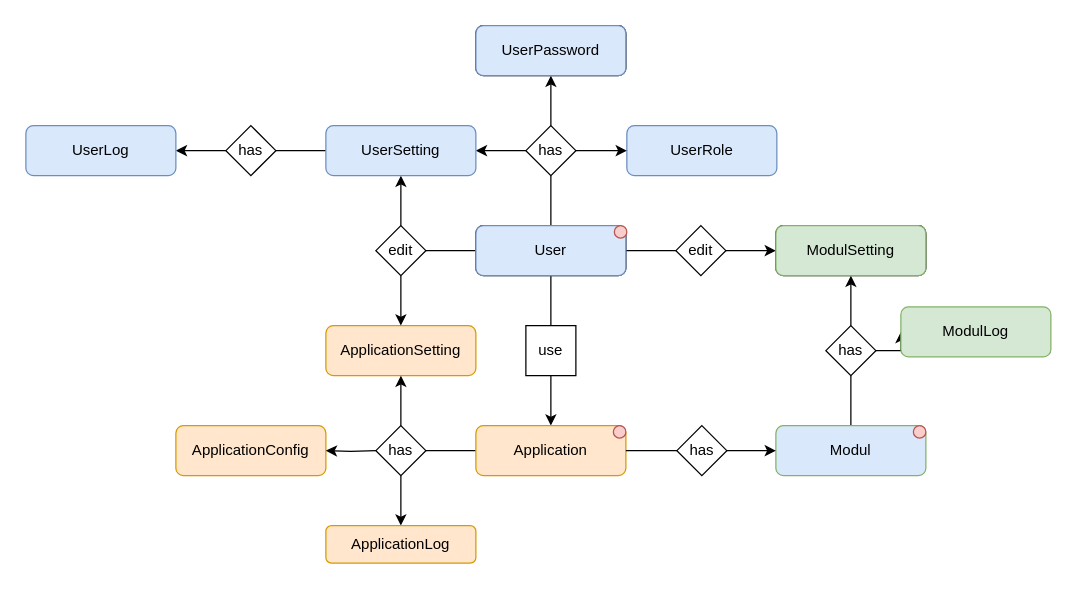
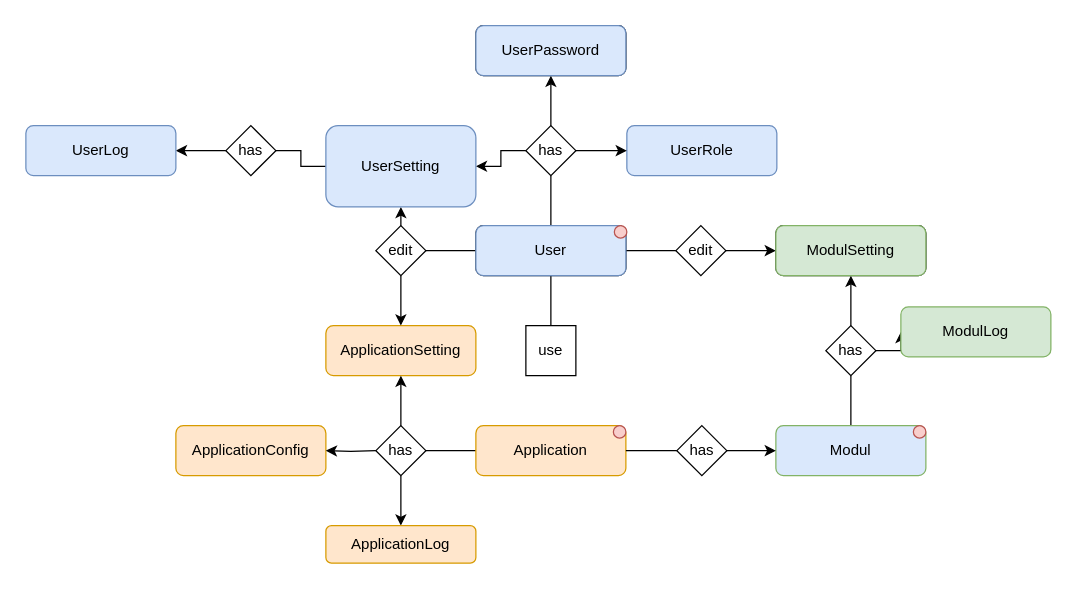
  <mxCell id="0" />
  <mxCell id="1" parent="0" />
  <mxCell id="2" style="edgeStyle=orthogonalEdgeStyle;rounded=0;orthogonalLoop=1;jettySize=auto;html=1;exitX=1;exitY=0.5;exitDx=0;exitDy=0;entryX=0;entryY=0.5;entryDx=0;entryDy=0;strokeColor=none;endArrow=none;endFill=0;" parent="1" source="4" target="17" edge="1"><mxGeometry relative="1" as="geometry" /></mxCell>
  <mxCell id="3" style="edgeStyle=orthogonalEdgeStyle;rounded=0;orthogonalLoop=1;jettySize=auto;html=1;exitX=0.5;exitY=0;exitDx=0;exitDy=0;entryX=0.5;entryY=1;entryDx=0;entryDy=0;endArrow=none;endFill=0;" parent="1" source="4" target="17" edge="1"><mxGeometry relative="1" as="geometry" /></mxCell>
  <mxCell id="4" value="Modul" style="rounded=1;whiteSpace=wrap;html=1;fillColor=#dae8fc;strokeColor=#82b366;" parent="1" vertex="1"><mxGeometry x="620" y="340" width="120" height="40" as="geometry" /></mxCell>
  <mxCell id="5" style="edgeStyle=orthogonalEdgeStyle;rounded=0;orthogonalLoop=1;jettySize=auto;html=1;exitX=1;exitY=0.5;exitDx=0;exitDy=0;entryX=0;entryY=0.5;entryDx=0;entryDy=0;endArrow=none;endFill=0;" parent="1" source="9" target="19" edge="1"><mxGeometry relative="1" as="geometry" /></mxCell>
  <mxCell id="6" style="edgeStyle=orthogonalEdgeStyle;rounded=0;orthogonalLoop=1;jettySize=auto;html=1;exitX=0.5;exitY=0;exitDx=0;exitDy=0;entryX=0.5;entryY=1;entryDx=0;entryDy=0;endArrow=none;endFill=0;" parent="1" source="9" target="23" edge="1"><mxGeometry relative="1" as="geometry" /></mxCell>
  <mxCell id="7" style="edgeStyle=orthogonalEdgeStyle;rounded=0;orthogonalLoop=1;jettySize=auto;html=1;exitX=0.5;exitY=1;exitDx=0;exitDy=0;entryX=0.5;entryY=0;entryDx=0;entryDy=0;endArrow=none;endFill=0;" parent="1" source="9" target="25" edge="1"><mxGeometry relative="1" as="geometry"><mxPoint x="440" y="260" as="sourcePoint" /></mxGeometry></mxCell>
  <mxCell id="8" style="edgeStyle=orthogonalEdgeStyle;rounded=0;orthogonalLoop=1;jettySize=auto;html=1;exitX=0;exitY=0.5;exitDx=0;exitDy=0;entryX=1;entryY=0.5;entryDx=0;entryDy=0;endArrow=none;endFill=0;" parent="1" source="9" target="37" edge="1"><mxGeometry relative="1" as="geometry" /></mxCell>
  <mxCell id="9" value="User" style="rounded=1;whiteSpace=wrap;html=1;" parent="1" vertex="1"><mxGeometry x="380" y="180" width="120" height="40" as="geometry" /></mxCell>
  <mxCell id="10" value="UserRole" style="rounded=1;whiteSpace=wrap;html=1;fillColor=#dae8fc;strokeColor=#6c8ebf;" parent="1" vertex="1"><mxGeometry x="500.78" y="100" width="120" height="40" as="geometry" /></mxCell>
  <mxCell id="11" value="ApplicationSetting" style="rounded=1;whiteSpace=wrap;html=1;fillColor=#ffe6cc;strokeColor=#d79b00;" parent="1" vertex="1"><mxGeometry x="260" y="260" width="120" height="40" as="geometry" /></mxCell>
  <mxCell id="12" value="ModulSetting" style="rounded=1;whiteSpace=wrap;html=1;" parent="1" vertex="1"><mxGeometry x="620" y="180" width="120" height="40" as="geometry" /></mxCell>
  <mxCell id="13" value="ApplicationConfig" style="rounded=1;whiteSpace=wrap;html=1;fillColor=#ffe6cc;strokeColor=#d79b00;" parent="1" vertex="1"><mxGeometry x="140" y="340" width="120" height="40" as="geometry" /></mxCell>
  <mxCell id="14" value="UserPassword" style="rounded=1;whiteSpace=wrap;html=1;" parent="1" vertex="1"><mxGeometry x="380" y="20" width="120" height="40" as="geometry" /></mxCell>
  <mxCell id="15" style="edgeStyle=orthogonalEdgeStyle;rounded=0;orthogonalLoop=1;jettySize=auto;html=1;exitX=0.5;exitY=0;exitDx=0;exitDy=0;entryX=0.5;entryY=1;entryDx=0;entryDy=0;endArrow=classic;endFill=1;" parent="1" source="17" target="12" edge="1"><mxGeometry relative="1" as="geometry" /></mxCell>
  <mxCell id="16" style="edgeStyle=orthogonalEdgeStyle;rounded=0;orthogonalLoop=1;jettySize=auto;html=1;exitX=1;exitY=0.5;exitDx=0;exitDy=0;entryX=0;entryY=0.5;entryDx=0;entryDy=0;endArrow=classic;endFill=1;" parent="1" source="17" target="39" edge="1"><mxGeometry relative="1" as="geometry" /></mxCell>
  <mxCell id="17" value="has" style="rhombus;whiteSpace=wrap;html=1;" parent="1" vertex="1"><mxGeometry x="660" y="260" width="40" height="40" as="geometry" /></mxCell>
  <mxCell id="18" style="edgeStyle=orthogonalEdgeStyle;rounded=0;orthogonalLoop=1;jettySize=auto;html=1;exitX=1;exitY=0.5;exitDx=0;exitDy=0;entryX=0;entryY=0.5;entryDx=0;entryDy=0;endArrow=classic;endFill=1;" parent="1" source="19" target="12" edge="1"><mxGeometry relative="1" as="geometry" /></mxCell>
  <mxCell id="19" value="edit" style="rhombus;whiteSpace=wrap;html=1;" parent="1" vertex="1"><mxGeometry x="540" y="180" width="40" height="40" as="geometry" /></mxCell>
  <mxCell id="20" style="edgeStyle=orthogonalEdgeStyle;rounded=0;orthogonalLoop=1;jettySize=auto;html=1;exitX=0.5;exitY=0;exitDx=0;exitDy=0;entryX=0.5;entryY=1;entryDx=0;entryDy=0;endArrow=classic;endFill=1;" parent="1" source="23" target="14" edge="1"><mxGeometry relative="1" as="geometry" /></mxCell>
  <mxCell id="21" style="edgeStyle=orthogonalEdgeStyle;rounded=0;orthogonalLoop=1;jettySize=auto;html=1;exitX=1;exitY=0.5;exitDx=0;exitDy=0;entryX=0;entryY=0.5;entryDx=0;entryDy=0;endArrow=classic;endFill=1;" parent="1" source="23" target="10" edge="1"><mxGeometry relative="1" as="geometry" /></mxCell>
  <mxCell id="22" style="edgeStyle=orthogonalEdgeStyle;rounded=0;orthogonalLoop=1;jettySize=auto;html=1;exitX=0;exitY=0.5;exitDx=0;exitDy=0;entryX=1;entryY=0.5;entryDx=0;entryDy=0;" parent="1" source="23" target="47" edge="1"><mxGeometry relative="1" as="geometry" /></mxCell>
  <mxCell id="23" value="has" style="rhombus;whiteSpace=wrap;html=1;" parent="1" vertex="1"><mxGeometry x="420" y="100" width="40" height="40" as="geometry" /></mxCell>
- <mxCell id="24" style="edgeStyle=orthogonalEdgeStyle;rounded=0;orthogonalLoop=1;jettySize=auto;html=1;exitX=0.5;exitY=1;exitDx=0;exitDy=0;entryX=0.5;entryY=0;entryDx=0;entryDy=0;endArrow=classic;endFill=1;" parent="1" source="25" target="27" edge="1"><mxGeometry relative="1" as="geometry" /></mxCell>
  <mxCell id="25" value="use" style="whiteSpace=wrap;html=1;rounded=0;" parent="1" vertex="1"><mxGeometry x="420" y="260" width="40" height="40" as="geometry" /></mxCell>
  <mxCell id="26" style="edgeStyle=orthogonalEdgeStyle;rounded=0;orthogonalLoop=1;jettySize=auto;html=1;exitX=0;exitY=0.5;exitDx=0;exitDy=0;entryX=1;entryY=0.5;entryDx=0;entryDy=0;endArrow=none;endFill=0;" parent="1" source="27" target="29" edge="1"><mxGeometry relative="1" as="geometry" /></mxCell>
  <mxCell id="27" value="Application" style="rounded=1;whiteSpace=wrap;html=1;fillColor=#ffe6cc;strokeColor=#d79b00;" parent="1" vertex="1"><mxGeometry x="380" y="340" width="120" height="40" as="geometry" /></mxCell>
  <mxCell id="28" style="edgeStyle=orthogonalEdgeStyle;rounded=0;orthogonalLoop=1;jettySize=auto;html=1;exitX=0.5;exitY=0;exitDx=0;exitDy=0;entryX=0.5;entryY=1;entryDx=0;entryDy=0;endArrow=classic;endFill=1;" parent="1" source="29" target="11" edge="1"><mxGeometry relative="1" as="geometry"><Array as="points"><mxPoint x="320" y="320" /><mxPoint x="320" y="320" /></Array></mxGeometry></mxCell>
  <mxCell id="29" value="has" style="rhombus;whiteSpace=wrap;html=1;" parent="1" vertex="1"><mxGeometry x="300" y="340" width="40" height="40" as="geometry" /></mxCell>
  <mxCell id="30" style="edgeStyle=orthogonalEdgeStyle;rounded=0;orthogonalLoop=1;jettySize=auto;html=1;entryX=1;entryY=0.5;entryDx=0;entryDy=0;endArrow=classic;endFill=1;" parent="1" target="13" edge="1"><mxGeometry relative="1" as="geometry"><mxPoint x="300" y="360" as="sourcePoint" /></mxGeometry></mxCell>
  <mxCell id="31" style="edgeStyle=orthogonalEdgeStyle;rounded=0;orthogonalLoop=1;jettySize=auto;html=1;exitX=0.5;exitY=1;exitDx=0;exitDy=0;entryX=0.5;entryY=0;entryDx=0;entryDy=0;endArrow=classic;endFill=1;" parent="1" source="29" target="38" edge="1"><mxGeometry relative="1" as="geometry" /></mxCell>
  <mxCell id="32" style="edgeStyle=orthogonalEdgeStyle;rounded=0;orthogonalLoop=1;jettySize=auto;html=1;exitX=1;exitY=0.5;exitDx=0;exitDy=0;entryX=0;entryY=0.5;entryDx=0;entryDy=0;endArrow=none;endFill=0;" parent="1" source="27" target="34" edge="1"><mxGeometry relative="1" as="geometry"><mxPoint x="500.78" y="360" as="sourcePoint" /></mxGeometry></mxCell>
  <mxCell id="33" style="edgeStyle=orthogonalEdgeStyle;rounded=0;orthogonalLoop=1;jettySize=auto;html=1;exitX=1;exitY=0.5;exitDx=0;exitDy=0;entryX=0;entryY=0.5;entryDx=0;entryDy=0;endArrow=classic;endFill=1;" parent="1" source="34" target="4" edge="1"><mxGeometry relative="1" as="geometry"><mxPoint x="619.22" y="360.44" as="targetPoint" /></mxGeometry></mxCell>
  <mxCell id="34" value="has" style="rhombus;whiteSpace=wrap;html=1;" parent="1" vertex="1"><mxGeometry x="540.78" y="340" width="40" height="40" as="geometry" /></mxCell>
  <mxCell id="35" style="edgeStyle=orthogonalEdgeStyle;rounded=0;orthogonalLoop=1;jettySize=auto;html=1;exitX=0.5;exitY=1;exitDx=0;exitDy=0;entryX=0.5;entryY=0;entryDx=0;entryDy=0;endArrow=classic;endFill=1;" parent="1" source="37" target="11" edge="1"><mxGeometry relative="1" as="geometry" /></mxCell>
  <mxCell id="36" value="" style="edgeStyle=orthogonalEdgeStyle;rounded=0;orthogonalLoop=1;jettySize=auto;html=1;exitX=0.5;exitY=0;exitDx=0;exitDy=0;entryX=0.5;entryY=1;entryDx=0;entryDy=0;" parent="1" source="37" target="47" edge="1"><mxGeometry relative="1" as="geometry" /></mxCell>
  <mxCell id="37" value="edit" style="rhombus;whiteSpace=wrap;html=1;" parent="1" vertex="1"><mxGeometry x="300" y="180" width="40" height="40" as="geometry" /></mxCell>
  <mxCell id="38" value="ApplicationLog" style="rounded=1;whiteSpace=wrap;html=1;fillColor=#ffe6cc;strokeColor=#d79b00;" parent="1" vertex="1"><mxGeometry x="260" y="420" width="120" height="30" as="geometry" /></mxCell>
  <mxCell id="39" value="ModulLog" style="rounded=1;whiteSpace=wrap;html=1;fillColor=#d5e8d4;strokeColor=#82b366;" parent="1" vertex="1"><mxGeometry x="720" y="245" width="120" height="40" as="geometry" /></mxCell>
  <mxCell id="40" value="UserPassword" style="rounded=1;whiteSpace=wrap;html=1;fillColor=#dae8fc;strokeColor=#6c8ebf;" parent="1" vertex="1"><mxGeometry x="380" y="20" width="120" height="40" as="geometry" /></mxCell>
  <mxCell id="41" value="User" style="rounded=1;whiteSpace=wrap;html=1;fillColor=#dae8fc;strokeColor=#6c8ebf;" parent="1" vertex="1"><mxGeometry x="380" y="180" width="120" height="40" as="geometry" /></mxCell>
  <mxCell id="42" value="ModulSetting" style="rounded=1;whiteSpace=wrap;html=1;fillColor=#d5e8d4;strokeColor=#82b366;" parent="1" vertex="1"><mxGeometry x="620" y="180" width="120" height="40" as="geometry" /></mxCell>
  <mxCell id="43" value="" style="ellipse;whiteSpace=wrap;html=1;aspect=fixed;fillColor=#f8cecc;strokeColor=#b85450;" parent="1" vertex="1"><mxGeometry x="490.78" y="180" width="10" height="10" as="geometry" /></mxCell>
  <mxCell id="44" value="" style="ellipse;whiteSpace=wrap;html=1;aspect=fixed;fillColor=#f8cecc;strokeColor=#b85450;" parent="1" vertex="1"><mxGeometry x="490" y="340" width="10" height="10" as="geometry" /></mxCell>
  <mxCell id="45" value="" style="ellipse;whiteSpace=wrap;html=1;aspect=fixed;fillColor=#f8cecc;strokeColor=#b85450;" parent="1" vertex="1"><mxGeometry x="730" y="340" width="10" height="10" as="geometry" /></mxCell>
  <mxCell id="46" style="edgeStyle=orthogonalEdgeStyle;rounded=0;orthogonalLoop=1;jettySize=auto;html=1;exitX=0;exitY=0.5;exitDx=0;exitDy=0;entryX=1;entryY=0.5;entryDx=0;entryDy=0;endArrow=none;endFill=0;" parent="1" source="47" target="49" edge="1"><mxGeometry relative="1" as="geometry" /></mxCell>
- <mxCell id="47" value="UserSetting" style="rounded=1;whiteSpace=wrap;html=1;fillColor=#dae8fc;strokeColor=#6c8ebf;" parent="1" vertex="1"><mxGeometry x="260" y="100" width="120" height="40" as="geometry" /></mxCell>
+ <mxCell id="47" value="UserSetting" style="rounded=1;whiteSpace=wrap;html=1;fillColor=#dae8fc;strokeColor=#6c8ebf;" parent="1" vertex="1"><mxGeometry x="260" y="100" width="120" height="65" as="geometry" /></mxCell>
  <mxCell id="48" style="edgeStyle=orthogonalEdgeStyle;rounded=0;orthogonalLoop=1;jettySize=auto;html=1;exitX=0;exitY=0.5;exitDx=0;exitDy=0;entryX=1;entryY=0.5;entryDx=0;entryDy=0;endArrow=classic;endFill=1;" parent="1" source="49" target="50" edge="1"><mxGeometry relative="1" as="geometry" /></mxCell>
  <mxCell id="49" value="has" style="rhombus;whiteSpace=wrap;html=1;" parent="1" vertex="1"><mxGeometry x="180" y="100" width="40" height="40" as="geometry" /></mxCell>
  <mxCell id="50" value="UserLog" style="rounded=1;whiteSpace=wrap;html=1;fillColor=#dae8fc;strokeColor=#6c8ebf;" parent="1" vertex="1"><mxGeometry x="20" y="100" width="120" height="40" as="geometry" /></mxCell>
